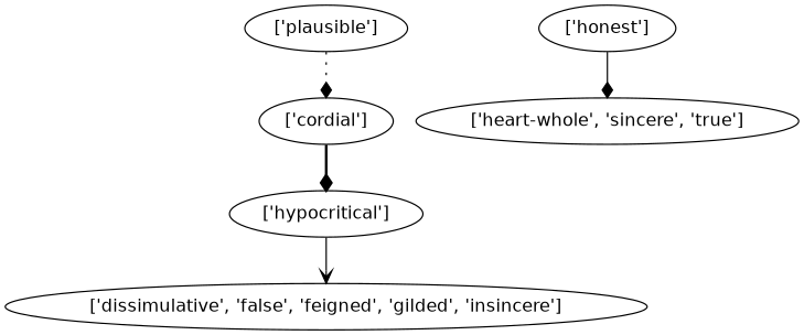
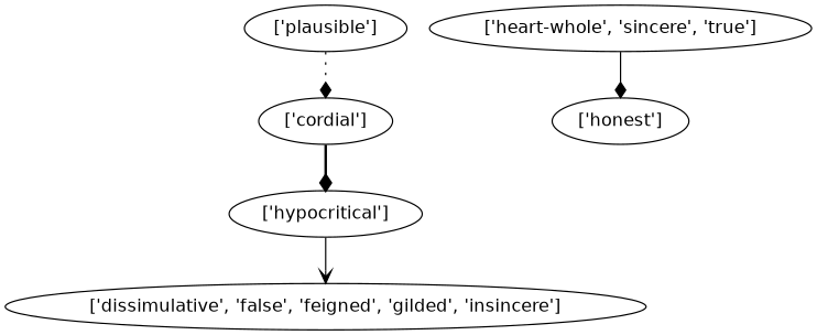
  strict digraph {
    fontname="DejaVu Sans"
    node [fontname="DejaVu Sans"]
    edge [arrowhead=diamond fontname="DejaVu Sans" style=solid]
    "['plausible']"
    "['cordial']"
    "['hypocritical']"
    "['dissimulative', 'false', 'feigned', 'gilded', 'insincere']"
    "['heart-whole', 'sincere', 'true']"
    "['honest']"
    "['plausible']" -> "['cordial']" [style=dotted]
    "['cordial']" -> "['hypocritical']" [style=bold]
    "['hypocritical']" -> "['dissimulative', 'false', 'feigned', 'gilded', 'insincere']" [arrowhead=vee]
-   "['honest']" -> "['heart-whole', 'sincere', 'true']"
+   "['heart-whole', 'sincere', 'true']" -> "['honest']"
  }
